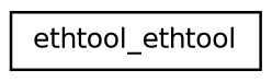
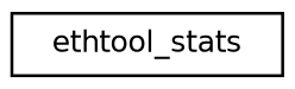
  digraph {
    rankdir=LR
-   n1 [color=black fillcolor=white fontname=Helvetica fontsize=10 height=0.2 label=ethtool_ethtool shape=record style=filled width=0.4]
+   n1 [color=black fillcolor=white fontname=Helvetica fontsize=10 height=0.2 label=ethtool_stats shape=record style=filled width=0.4]
  }
